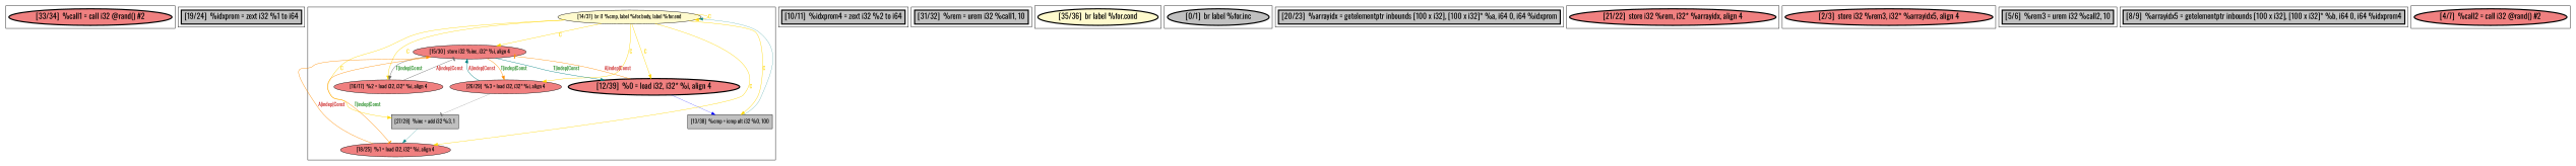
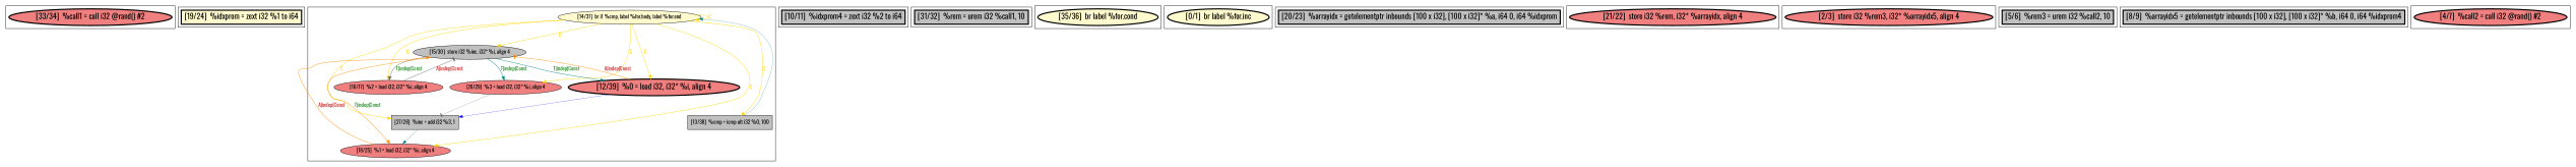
  digraph {
    fontname=Oswald
    node [fillcolor=lightcoral fontname=Oswald fontsize=20 penwidth=3.0 shape=ellipse style=filled]
    edge [color=gold fontcolor=gold fontname=Oswald penwidth=1.0 style=solid]
    n1 [label="[33/34]  %call1 = call i32 @rand() #2"]
-   n2 [fillcolor=grey label="[19/24]  %idxprom = zext i32 %1 to i64" shape=rectangle]
+   n2 [fillcolor=lemonchiffon label="[19/24]  %idxprom = zext i32 %1 to i64" shape=rectangle]
    n3 [fillcolor=lemonchiffon label="[14/37]  br i1 %cmp, label %for.body, label %for.end" fontsize="" penwidth=""]
-   n4 [label="[15/30]  store i32 %inc, i32* %i, align 4" fontsize="" penwidth=""]
+   n4 [fillcolor=grey label="[15/30]  store i32 %inc, i32* %i, align 4" fontsize="" penwidth=""]
    n5 [label="[16/17]  %2 = load i32, i32* %i, align 4" fontsize="" penwidth=""]
    n6 [label="[26/29]  %3 = load i32, i32* %i, align 4" fontsize="" penwidth=""]
    n7 [fillcolor=grey label="[27/28]  %inc = add i32 %3, 1" shape=rectangle fontsize="" penwidth=""]
    n8 [label="[12/39]  %0 = load i32, i32* %i, align 4"]
    n9 [label="[18/25]  %1 = load i32, i32* %i, align 4" fontsize="" penwidth=""]
    n10 [fillcolor=grey label="[13/38]  %cmp = icmp ult i32 %0, 100" shape=rectangle fontsize="" penwidth=""]
    n11 [fillcolor=grey label="[10/11]  %idxprom4 = zext i32 %2 to i64" shape=rectangle]
    n12 [fillcolor=grey label="[31/32]  %rem = urem i32 %call1, 10" shape=rectangle]
    n13 [fillcolor=lemonchiffon label="[35/36]  br label %for.cond"]
-   n14 [fillcolor=grey label="[0/1]  br label %for.inc"]
+   n14 [fillcolor=lemonchiffon label="[0/1]  br label %for.inc"]
    n15 [fillcolor=grey label="[20/23]  %arrayidx = getelementptr inbounds [100 x i32], [100 x i32]* %a, i64 0, i64 %idxprom" shape=rectangle]
    n16 [label="[21/22]  store i32 %rem, i32* %arrayidx, align 4"]
    n17 [label="[2/3]  store i32 %rem3, i32* %arrayidx5, align 4"]
    n18 [fillcolor=grey label="[5/6]  %rem3 = urem i32 %call2, 10" shape=rectangle]
    n19 [fillcolor=grey label="[8/9]  %arrayidx5 = getelementptr inbounds [100 x i32], [100 x i32]* %b, i64 0, i64 %idxprom4" shape=rectangle]
    n20 [label="[4/7]  %call2 = call i32 @rand() #2"]
    subgraph cluster_1 {
      n1
    }
    subgraph cluster_2 {
      n2
    }
    subgraph cluster_3 {
      n3
      n4
      n5
      n6
      n7
      n8
      n9
      n10
    }
    subgraph cluster_4 {
      n11
    }
    subgraph cluster_5 {
      n12
    }
    subgraph cluster_6 {
      n13
    }
    subgraph cluster_7 {
      n14
    }
    subgraph cluster_8 {
      n15
    }
    subgraph cluster_9 {
      n16
    }
    subgraph cluster_10 {
      n17
    }
    subgraph cluster_11 {
      n18
    }
    subgraph cluster_12 {
      n19
    }
    subgraph cluster_13 {
      n20
    }
    n3 -> n3 [label=C]
    n3 -> n4 [label=C]
    n3 -> n5 [label=C]
    n3 -> n6 [label=C]
    n3 -> n7 [label=C]
    n3 -> n8 [label=C]
    n3 -> n9 [label=C]
    n3 -> n10 [label=C]
    n4 -> n5 [arrowhead=normal color=gray40 fontcolor=forestgreen label="T|indep|Const"]
-   n4 -> n6 [arrowhead=normal color=darkorange fontcolor=forestgreen label="T|indep|Const"]
+   n4 -> n6 [arrowhead=normal color=teal fontcolor=forestgreen label="T|indep|Const"]
    n4 -> n8 [arrowhead=normal color=teal fontcolor=forestgreen label="T|indep|Const"]
-   n4 -> n9 [arrowhead=tee color=darkorange fontcolor=forestgreen label="T|indep|Const"]
+   n4 -> n9 [arrowhead=normal color=darkorange fontcolor=forestgreen label="T|indep|Const"]
    n5 -> n4 [arrowhead=tee color=gray40 fontcolor=firebrick3 label="A|indep|Const"]
-   n6 -> n4 [arrowhead=normal color=teal fontcolor=firebrick3 label="A|indep|Const"]
    n6 -> n7 [arrowhead=tee color=gray40 fontcolor=black penwidth=0.5]
    n7 -> n9 [arrowhead=normal color=teal fontcolor=black penwidth=0.5]
    n8 -> n4 [arrowhead=tee color=darkorange fontcolor=firebrick3 label="A|indep|Const"]
-   n8 -> n10 [arrowhead=normal color=blue fontcolor=black penwidth=0.5]
+   n8 -> n7 [arrowhead=normal color=blue fontcolor=black penwidth=0.5]
    n9 -> n4 [arrowhead=normal color=darkorange fontcolor=firebrick3 label="A|indep|Const"]
    n10 -> n3 [arrowhead=normal color=teal fontcolor=black penwidth=0.5]
  }
